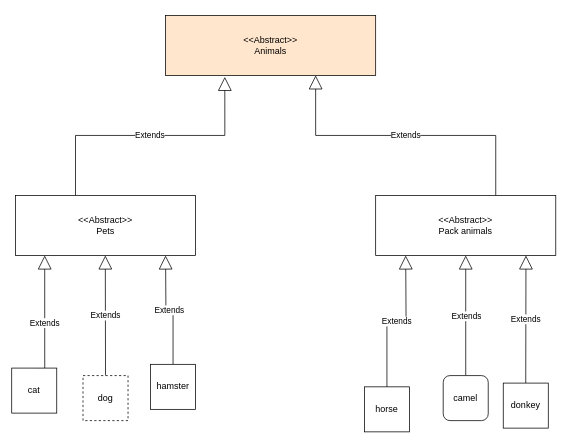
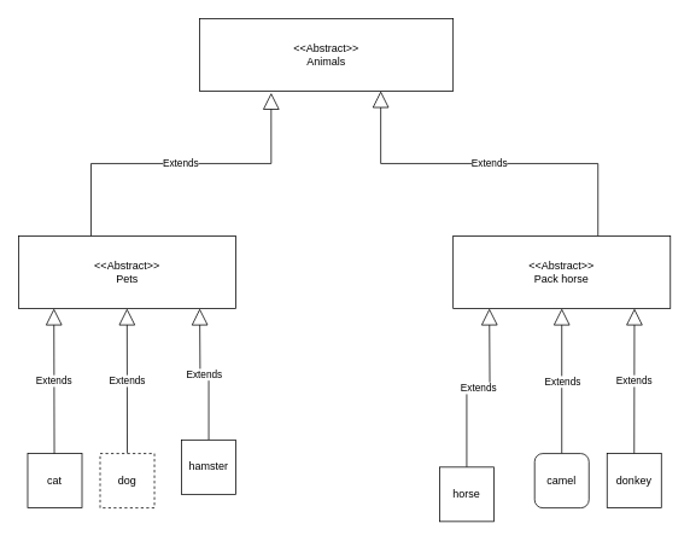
  <mxCell id="0" />
  <mxCell id="1" parent="0" />
- <mxCell id="2" value="&amp;lt;&amp;lt;Abstract&amp;gt;&amp;gt;&lt;br&gt;Animals" style="rounded=0;whiteSpace=wrap;html=1;fillColor=#ffe6cc;" vertex="1" parent="1"><mxGeometry x="220" y="20" width="280" height="80" as="geometry" /></mxCell>
+ <mxCell id="2" value="&amp;lt;&amp;lt;Abstract&amp;gt;&amp;gt;&lt;br&gt;Animals" style="rounded=0;whiteSpace=wrap;html=1;" vertex="1" parent="1"><mxGeometry x="220" y="20" width="280" height="80" as="geometry" /></mxCell>
  <mxCell id="3" value="Extends" style="endArrow=block;endSize=16;endFill=0;html=1;rounded=0;edgeStyle=orthogonalEdgeStyle;" edge="1" parent="1"><mxGeometry width="160" relative="1" as="geometry"><mxPoint x="660" y="260" as="sourcePoint" /><mxPoint x="420" y="100" as="targetPoint" /><Array as="points"><mxPoint x="660" y="180" /><mxPoint x="420" y="180" /><mxPoint x="420" y="100" /></Array></mxGeometry></mxCell>
  <mxCell id="4" value="Extends" style="endArrow=block;endSize=16;endFill=0;html=1;rounded=0;entryX=0.282;entryY=1.025;entryDx=0;entryDy=0;entryPerimeter=0;edgeStyle=orthogonalEdgeStyle;" edge="1" parent="1" target="2"><mxGeometry width="160" relative="1" as="geometry"><mxPoint x="100" y="260" as="sourcePoint" /><mxPoint x="290" y="100" as="targetPoint" /><Array as="points"><mxPoint x="100" y="180" /><mxPoint x="299" y="180" /></Array></mxGeometry></mxCell>
  <mxCell id="5" value="&amp;lt;&amp;lt;Abstract&amp;gt;&amp;gt;&lt;br&gt;&lt;span&gt;Pets&lt;/span&gt;" style="rounded=0;whiteSpace=wrap;html=1;" vertex="1" parent="1"><mxGeometry x="20" y="260" width="240" height="80" as="geometry" /></mxCell>
- <mxCell id="6" value="&lt;div&gt;&amp;lt;&amp;lt;Abstract&amp;gt;&amp;gt;&lt;/div&gt;&lt;div&gt;&lt;span&gt;Pack animals&lt;/span&gt;&lt;/div&gt;" style="rounded=0;whiteSpace=wrap;html=1;" vertex="1" parent="1"><mxGeometry x="500" y="260" width="240" height="80" as="geometry" /></mxCell>
+ <mxCell id="6" value="&lt;div&gt;&amp;lt;&amp;lt;Abstract&amp;gt;&amp;gt;&lt;/div&gt;&lt;div&gt;&lt;span&gt;Pack horse&lt;/span&gt;&lt;/div&gt;" style="rounded=0;whiteSpace=wrap;html=1;" vertex="1" parent="1"><mxGeometry x="500" y="260" width="240" height="80" as="geometry" /></mxCell>
  <mxCell id="7" value="Extends" style="endArrow=block;endSize=16;endFill=0;html=1;rounded=0;entryX=0.282;entryY=1.025;entryDx=0;entryDy=0;entryPerimeter=0;edgeStyle=orthogonalEdgeStyle;exitX=0.49;exitY=0.017;exitDx=0;exitDy=0;exitPerimeter=0;" edge="1" parent="1" source="13"><mxGeometry width="160" relative="1" as="geometry"><mxPoint x="59" y="498" as="sourcePoint" /><mxPoint x="58.96" y="340" as="targetPoint" /><Array as="points"><mxPoint x="59" y="498" /><mxPoint x="59" y="498" /></Array></mxGeometry></mxCell>
  <mxCell id="8" value="Extends" style="endArrow=block;endSize=16;endFill=0;html=1;rounded=0;entryX=0.282;entryY=1.025;entryDx=0;entryDy=0;entryPerimeter=0;edgeStyle=orthogonalEdgeStyle;exitX=0.5;exitY=0;exitDx=0;exitDy=0;" edge="1" parent="1" source="14"><mxGeometry width="160" relative="1" as="geometry"><mxPoint x="139.76" y="498" as="sourcePoint" /><mxPoint x="139.72" y="340" as="targetPoint" /><Array as="points"><mxPoint x="140" y="498" /><mxPoint x="140" y="498" /></Array></mxGeometry></mxCell>
  <mxCell id="9" value="Extends" style="endArrow=block;endSize=16;endFill=0;html=1;rounded=0;entryX=0.282;entryY=1.025;entryDx=0;entryDy=0;entryPerimeter=0;edgeStyle=orthogonalEdgeStyle;exitX=0.5;exitY=0;exitDx=0;exitDy=0;" edge="1" parent="1" source="15"><mxGeometry width="160" relative="1" as="geometry"><mxPoint x="220.04" y="498" as="sourcePoint" /><mxPoint x="220" y="340" as="targetPoint" /><Array as="points" /></mxGeometry></mxCell>
  <mxCell id="10" value="Extends" style="endArrow=block;endSize=16;endFill=0;html=1;rounded=0;entryX=0.282;entryY=1.025;entryDx=0;entryDy=0;entryPerimeter=0;edgeStyle=orthogonalEdgeStyle;exitX=0.5;exitY=0;exitDx=0;exitDy=0;" edge="1" parent="1" source="16"><mxGeometry width="160" relative="1" as="geometry"><mxPoint x="540.04" y="498" as="sourcePoint" /><mxPoint x="540" y="340" as="targetPoint" /><Array as="points" /></mxGeometry></mxCell>
  <mxCell id="11" value="Extends" style="endArrow=block;endSize=16;endFill=0;html=1;rounded=0;entryX=0.282;entryY=1.025;entryDx=0;entryDy=0;entryPerimeter=0;edgeStyle=orthogonalEdgeStyle;exitX=0.5;exitY=0;exitDx=0;exitDy=0;" edge="1" parent="1" source="17"><mxGeometry width="160" relative="1" as="geometry"><mxPoint x="620.04" y="498" as="sourcePoint" /><mxPoint x="620" y="340" as="targetPoint" /><Array as="points" /></mxGeometry></mxCell>
  <mxCell id="12" value="Extends" style="endArrow=block;endSize=16;endFill=0;html=1;rounded=0;entryX=0.282;entryY=1.025;entryDx=0;entryDy=0;entryPerimeter=0;edgeStyle=orthogonalEdgeStyle;exitX=0.5;exitY=0;exitDx=0;exitDy=0;" edge="1" parent="1" source="18"><mxGeometry width="160" relative="1" as="geometry"><mxPoint x="700.32" y="498" as="sourcePoint" /><mxPoint x="700.28" y="340" as="targetPoint" /><Array as="points"><mxPoint x="700" y="498" /><mxPoint x="700" y="498" /></Array></mxGeometry></mxCell>
- <mxCell id="13" value="cat" style="rounded=0;whiteSpace=wrap;html=1;" vertex="1" parent="1"><mxGeometry x="15" y="490" width="60" height="60" as="geometry" /></mxCell>
+ <mxCell id="13" value="cat" style="rounded=0;whiteSpace=wrap;html=1;" vertex="1" parent="1"><mxGeometry x="30" y="500" width="60" height="60" as="geometry" /></mxCell>
  <mxCell id="14" value="dog" style="rounded=0;whiteSpace=wrap;html=1;dashed=1;" vertex="1" parent="1"><mxGeometry x="110" y="500" width="60" height="60" as="geometry" /></mxCell>
  <mxCell id="15" value="hamster" style="rounded=0;whiteSpace=wrap;html=1;" vertex="1" parent="1"><mxGeometry x="200" y="485" width="60" height="60" as="geometry" /></mxCell>
  <mxCell id="16" value="horse" style="rounded=0;whiteSpace=wrap;html=1;" vertex="1" parent="1"><mxGeometry x="485" y="515" width="60" height="60" as="geometry" /></mxCell>
  <mxCell id="17" value="camel" style="whiteSpace=wrap;html=1;rounded=1;" vertex="1" parent="1"><mxGeometry x="590" y="500" width="60" height="60" as="geometry" /></mxCell>
- <mxCell id="18" value="donkey" style="rounded=0;whiteSpace=wrap;html=1;" vertex="1" parent="1"><mxGeometry x="670" y="510" width="60" height="60" as="geometry" /></mxCell>
+ <mxCell id="18" value="donkey" style="rounded=0;whiteSpace=wrap;html=1;" vertex="1" parent="1"><mxGeometry x="670" y="500" width="60" height="60" as="geometry" /></mxCell>
